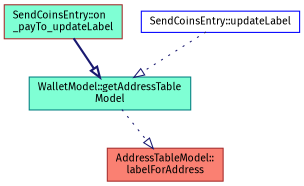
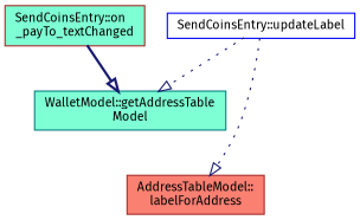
  digraph {
    fontname="Fira Sans"
    rankdir=TB
    node [color=brown fillcolor=aquamarine fontname="Fira Sans" fontsize=10 shape=record style=filled]
    edge [arrowhead=onormal color=midnightblue fontname="Fira Sans" fontsize=10 labelfontname=Helvetica labelfontsize=10 style=dotted]
-   n1 [fontcolor=black height=0.2 label="SendCoinsEntry::on\l_payTo_updateLabel" width=0.4]
+   n1 [fontcolor=black height=0.2 label="SendCoinsEntry::on\l_payTo_textChanged" width=0.4]
    n2 [color=teal height=0.2 label="WalletModel::getAddressTable\lModel" width=0.4]
    n3 [color=blue fillcolor=white height=0.2 label="SendCoinsEntry::updateLabel" width=0.4]
    n4 [fillcolor=salmon height=0.2 label="AddressTableModel::\llabelForAddress" width=0.4]
    n1 -> n2 [style=bold]
    n3 -> n2
-   n2 -> n4
+   n3 -> n4
  }
